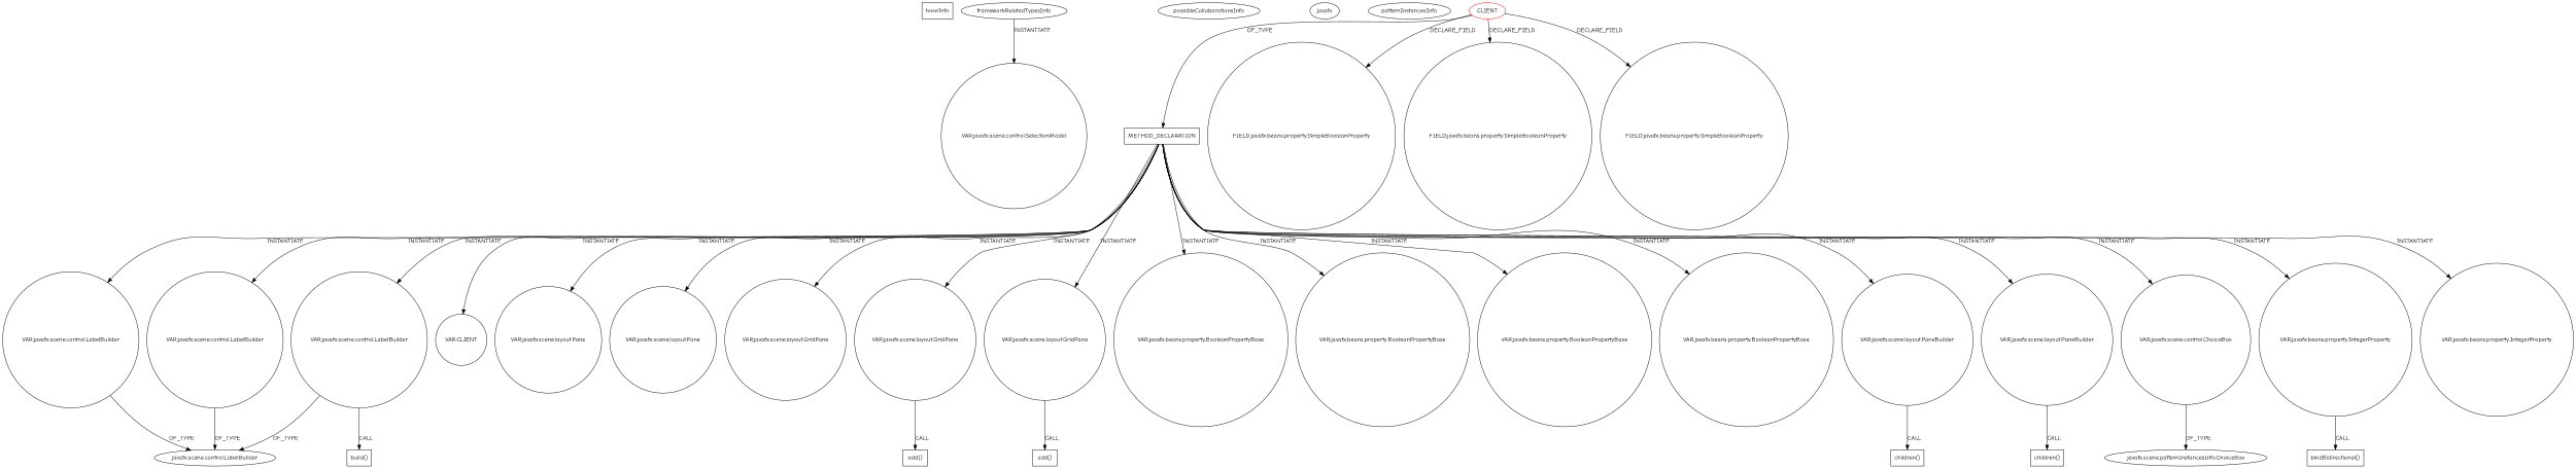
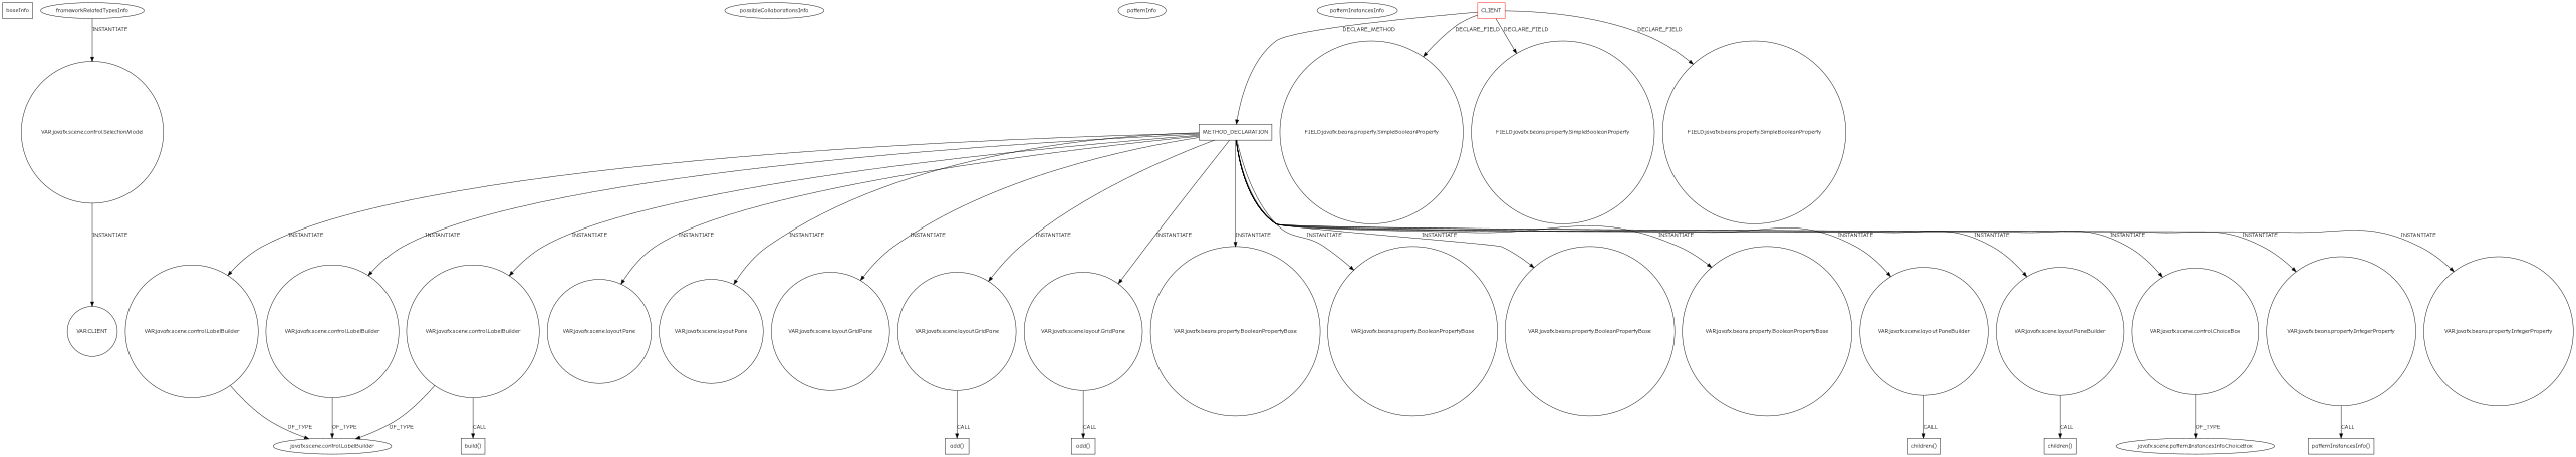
  digraph {
    fontname="Comic Neue"
    node [fontname="Comic Neue" shape=circle isFrameworkType=false vertexType=VARIABLE_EXPRESION]
    edge [fontname="Comic Neue"]
    baseInfo [category=pattern graphId=3720 isAnonymous=false possibleRelation=false shape=box isFrameworkType="" vertexType=""]
    frameworkRelatedTypesInfo [shape="" isFrameworkType="" vertexType=""]
    n3 [label="VAR:javafx.scene.control.SelectionModel"]
    possibleCollaborationsInfo [shape="" isFrameworkType="" vertexType=""]
-   patternInfo [frequency=2.0 patternRootClient=0 label=javafx shape="" isFrameworkType="" vertexType=""]
+   patternInfo [frequency=2.0 patternRootClient=0 shape="" isFrameworkType="" vertexType=""]
    patternInstancesInfo [0="SaiPradeepDandem-javafx2-gradient-builder~/SaiPradeepDandem-javafx2-gradient-builder/javafx2-gradient-builder-master/src/main/java/com/javafx/gradientbuilder/application/RadialSettingsLayout.java~RadialSettingsLayout~1170" 1="SaiPradeepDandem-javafx2-gradient-builder~/SaiPradeepDandem-javafx2-gradient-builder/javafx2-gradient-builder-master/src/main/java/com/javafx/gradientbuilder/application/LinearSettingsLayout.java~LinearSettingsLayout~1172" shape="" isFrameworkType="" vertexType=""]
    n7 [label="javafx.scene.control.LabelBuilder" vertexType=FRAMEWORK_CLASS_TYPE shape=""]
    n8 [label="VAR:javafx.scene.control.LabelBuilder"]
    n9 [label="VAR:javafx.scene.control.LabelBuilder"]
    n10 [label="VAR:javafx.scene.control.LabelBuilder"]
    n11 [label="build()" shape=box vertexType=INSIDE_CALL]
    n12 [label=METHOD_DECLARATION shape=box vertexType=CLIENT_METHOD_DECLARATION]
    n13 [label="VAR:CLIENT"]
    n14 [label="VAR:javafx.scene.layout.Pane"]
    n15 [label="VAR:javafx.scene.layout.Pane"]
    n16 [label="VAR:javafx.scene.layout.GridPane"]
    n17 [label="VAR:javafx.scene.layout.GridPane"]
    n18 [label="VAR:javafx.scene.layout.GridPane"]
    n19 [label="VAR:javafx.beans.property.BooleanPropertyBase"]
    n20 [label="VAR:javafx.beans.property.BooleanPropertyBase"]
    n21 [label="VAR:javafx.beans.property.BooleanPropertyBase"]
    n22 [label="VAR:javafx.beans.property.BooleanPropertyBase"]
    n23 [label="VAR:javafx.scene.layout.PaneBuilder"]
    n24 [label="VAR:javafx.scene.layout.PaneBuilder"]
    n25 [label="VAR:javafx.scene.control.ChoiceBox"]
    n26 [label="VAR:javafx.beans.property.IntegerProperty"]
    n27 [label="VAR:javafx.beans.property.IntegerProperty"]
    n28 [label="add()" shape=box vertexType=INSIDE_CALL]
    n29 [label="add()" shape=box vertexType=INSIDE_CALL]
    n30 [label="children()" shape=box vertexType=INSIDE_CALL]
    n31 [label="children()" shape=box vertexType=INSIDE_CALL]
    n32 [label="javafx.scene.patternInstancesInfo.ChoiceBox" vertexType=FRAMEWORK_CLASS_TYPE shape=""]
-   n33 [label="bindBidirectional()" shape=box vertexType=INSIDE_CALL]
-   n34 [color=red label=CLIENT vertexType=ROOT_CLIENT_CLASS_DECLARATION shape=""]
+   n33 [label="patternInstancesInfo()" shape=box vertexType=INSIDE_CALL]
+   n34 [color=red label=CLIENT vertexType=ROOT_CLIENT_CLASS_DECLARATION shape=box]
    n35 [label="FIELD:javafx.beans.property.SimpleBooleanProperty" vertexType=FIELD_DECLARATION]
    n36 [label="FIELD:javafx.beans.property.SimpleBooleanProperty" vertexType=FIELD_DECLARATION]
    n37 [label="FIELD:javafx.beans.property.SimpleBooleanProperty" vertexType=FIELD_DECLARATION]
    frameworkRelatedTypesInfo -> n3 [label=INSTANTIATE]
    n8 -> n7 [label=OF_TYPE]
    n9 -> n7 [label=OF_TYPE]
    n10 -> n7 [label=OF_TYPE]
    n10 -> n11 [label=CALL]
    n12 -> n8 [label=INSTANTIATE]
    n12 -> n9 [label=INSTANTIATE]
    n12 -> n10 [label=INSTANTIATE]
-   n12 -> n13 [label=INSTANTIATE]
+   n3 -> n13 [label=INSTANTIATE]
    n12 -> n14 [label=INSTANTIATE]
    n12 -> n15 [label=INSTANTIATE]
    n12 -> n16 [label=INSTANTIATE]
    n12 -> n17 [label=INSTANTIATE]
    n12 -> n18 [label=INSTANTIATE]
    n12 -> n19 [label=INSTANTIATE]
    n12 -> n20 [label=INSTANTIATE]
    n12 -> n21 [label=INSTANTIATE]
    n12 -> n22 [label=INSTANTIATE]
    n12 -> n23 [label=INSTANTIATE]
    n12 -> n24 [label=INSTANTIATE]
    n12 -> n25 [label=INSTANTIATE]
    n12 -> n26 [label=INSTANTIATE]
    n12 -> n27 [label=INSTANTIATE]
    n17 -> n28 [label=CALL]
    n18 -> n29 [label=CALL]
    n23 -> n30 [label=CALL]
    n24 -> n31 [label=CALL]
    n25 -> n32 [label=OF_TYPE]
    n26 -> n33 [label=CALL]
-   n34 -> n12 [label=OF_TYPE]
+   n34 -> n12 [label=DECLARE_METHOD]
    n34 -> n35 [label=DECLARE_FIELD]
    n34 -> n36 [label=DECLARE_FIELD]
    n34 -> n37 [label=DECLARE_FIELD]
  }
